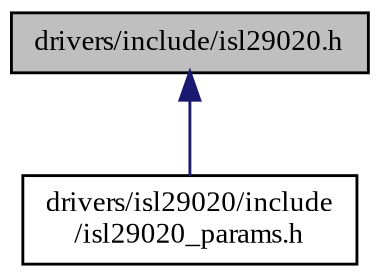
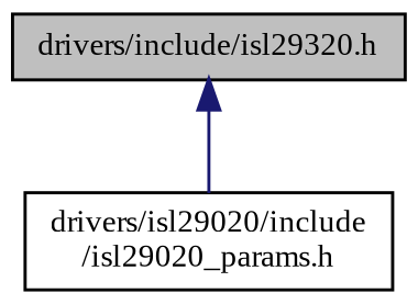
  digraph {
    fontname="Liberation Serif"
    node [color=black fontname="Liberation Serif" fontsize=10 shape=record style=filled]
-   n1 [fillcolor=grey75 fontcolor=black height=0.2 label="drivers/include/isl29020.h" width=0.4]
+   n1 [fillcolor=grey75 fontcolor=black height=0.2 label="drivers/include/isl29320.h" width=0.4]
    n2 [fillcolor=white height=0.2 label="drivers/isl29020/include\l/isl29020_params.h" width=0.4]
    n1 -> n2 [color=midnightblue dir=back fontname="Liberation Serif" fontsize=10 labelfontname=Helvetica labelfontsize=10 style=solid]
  }
